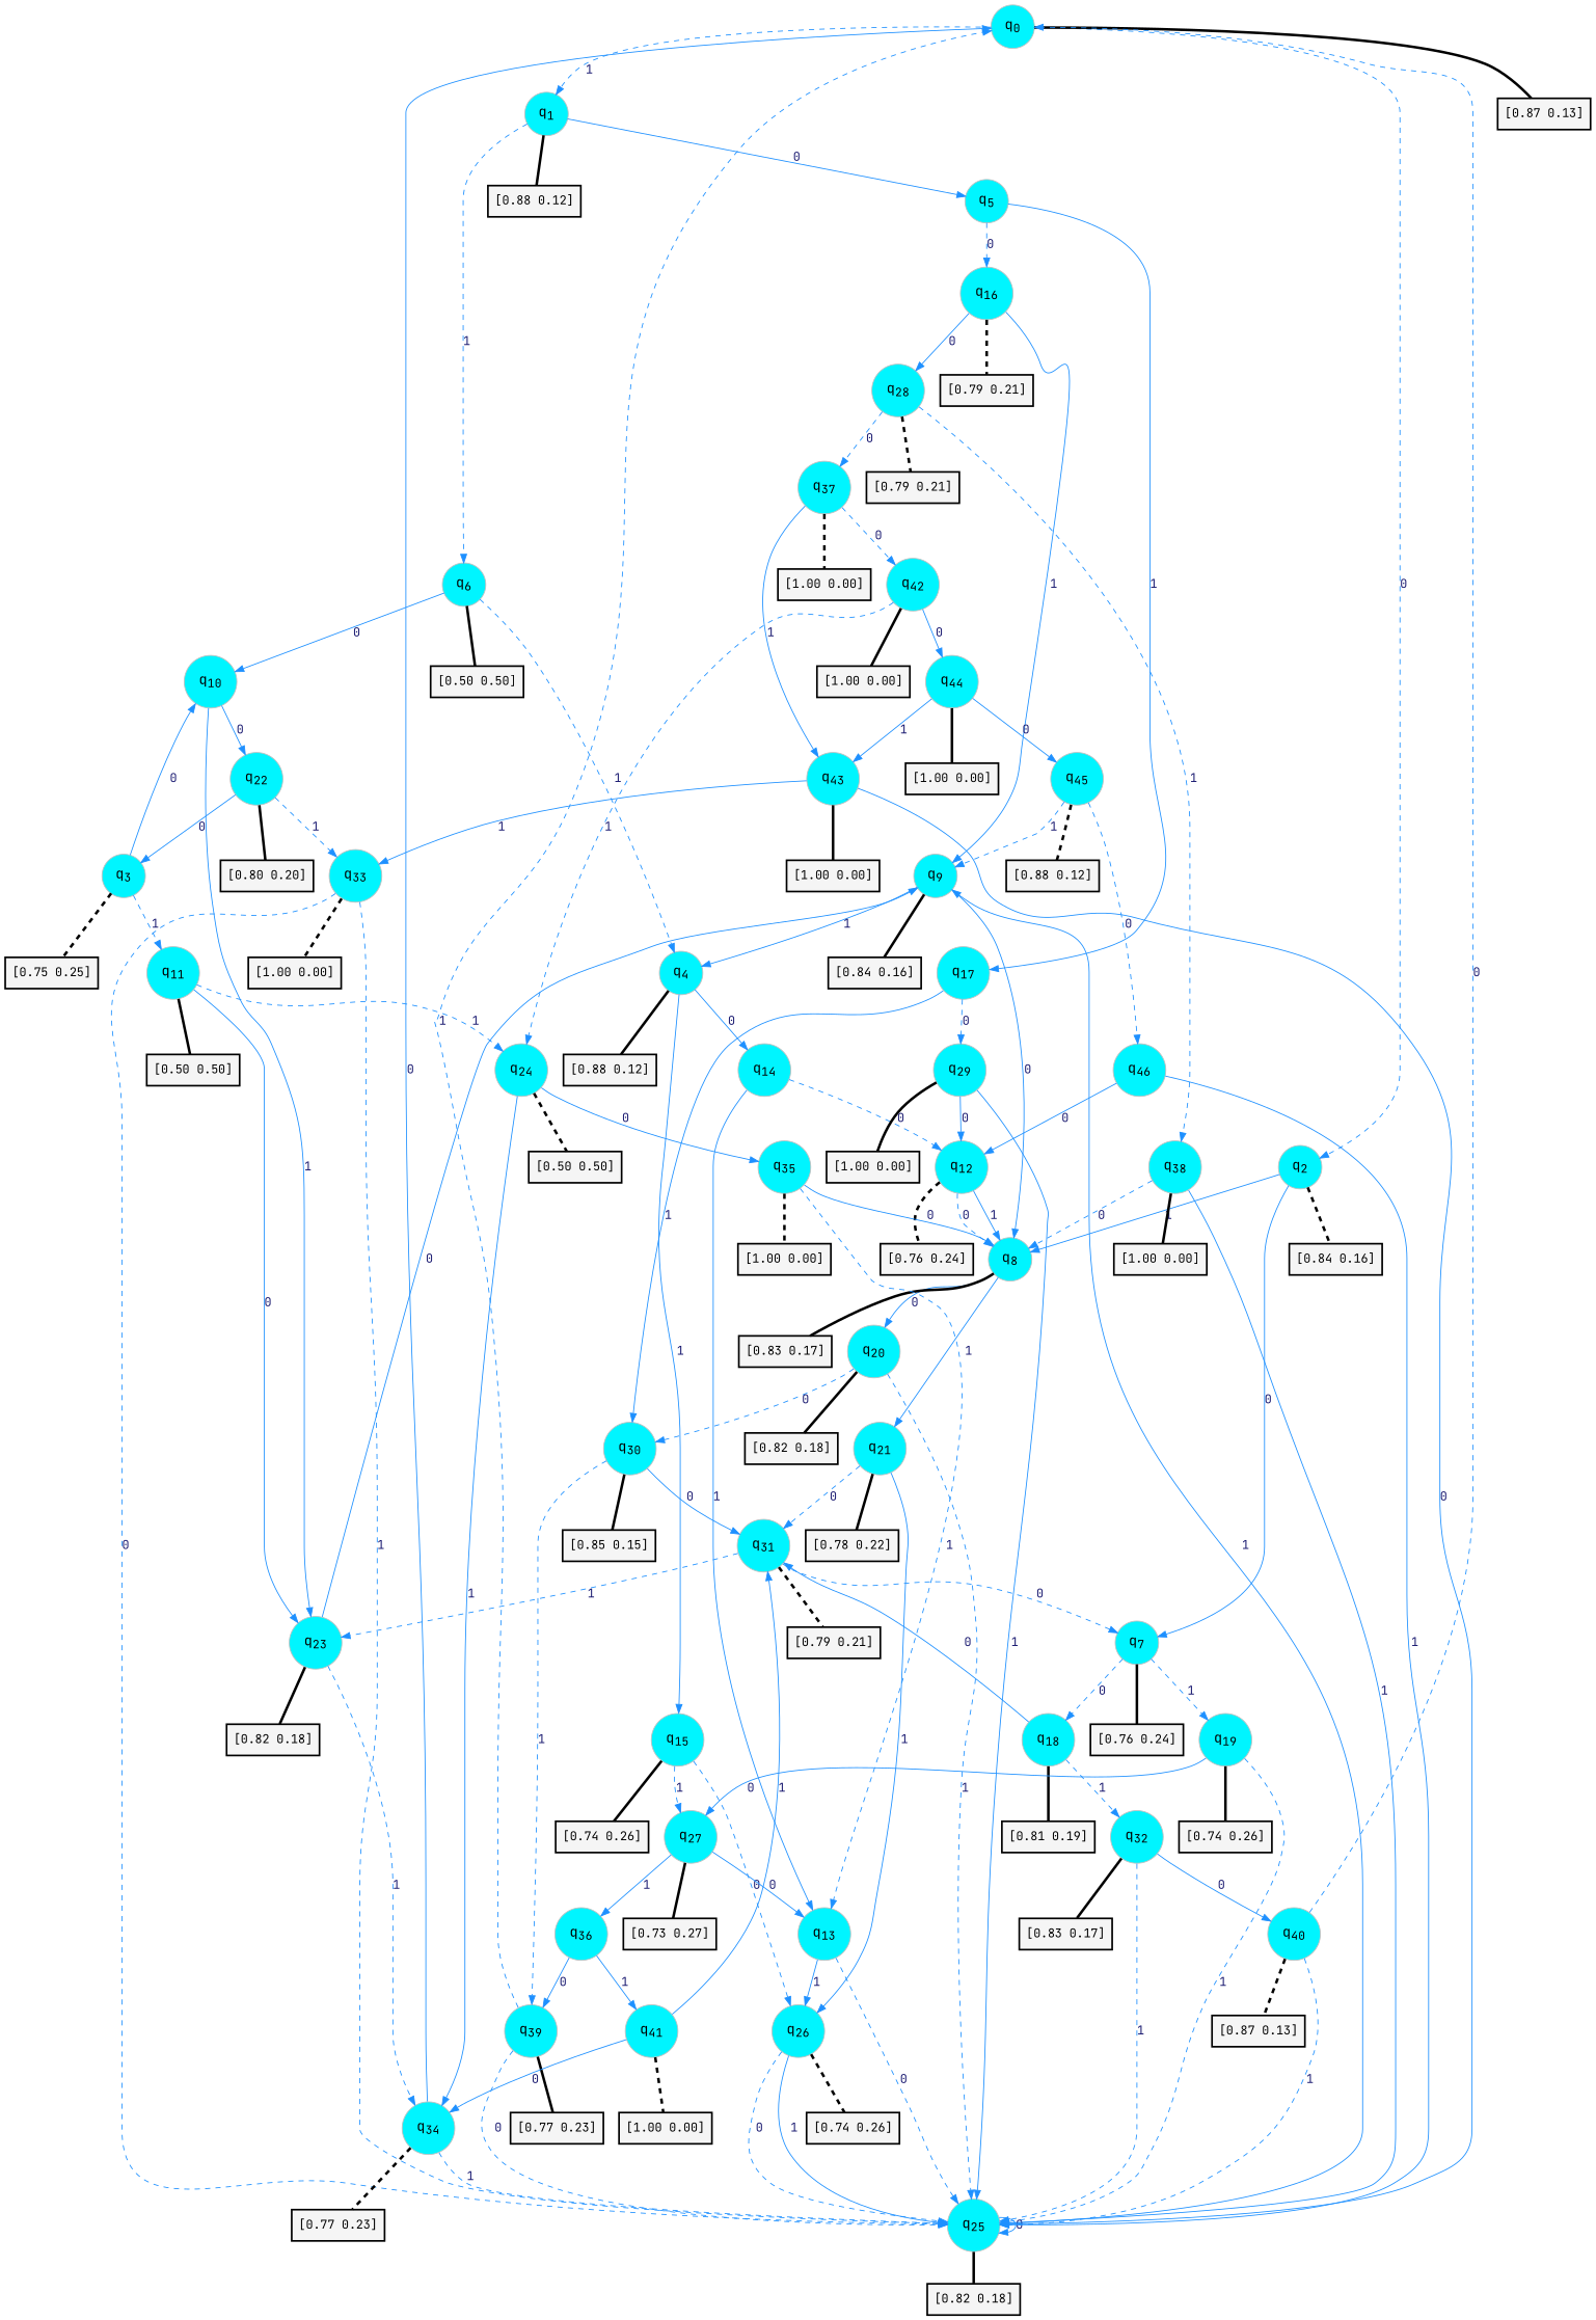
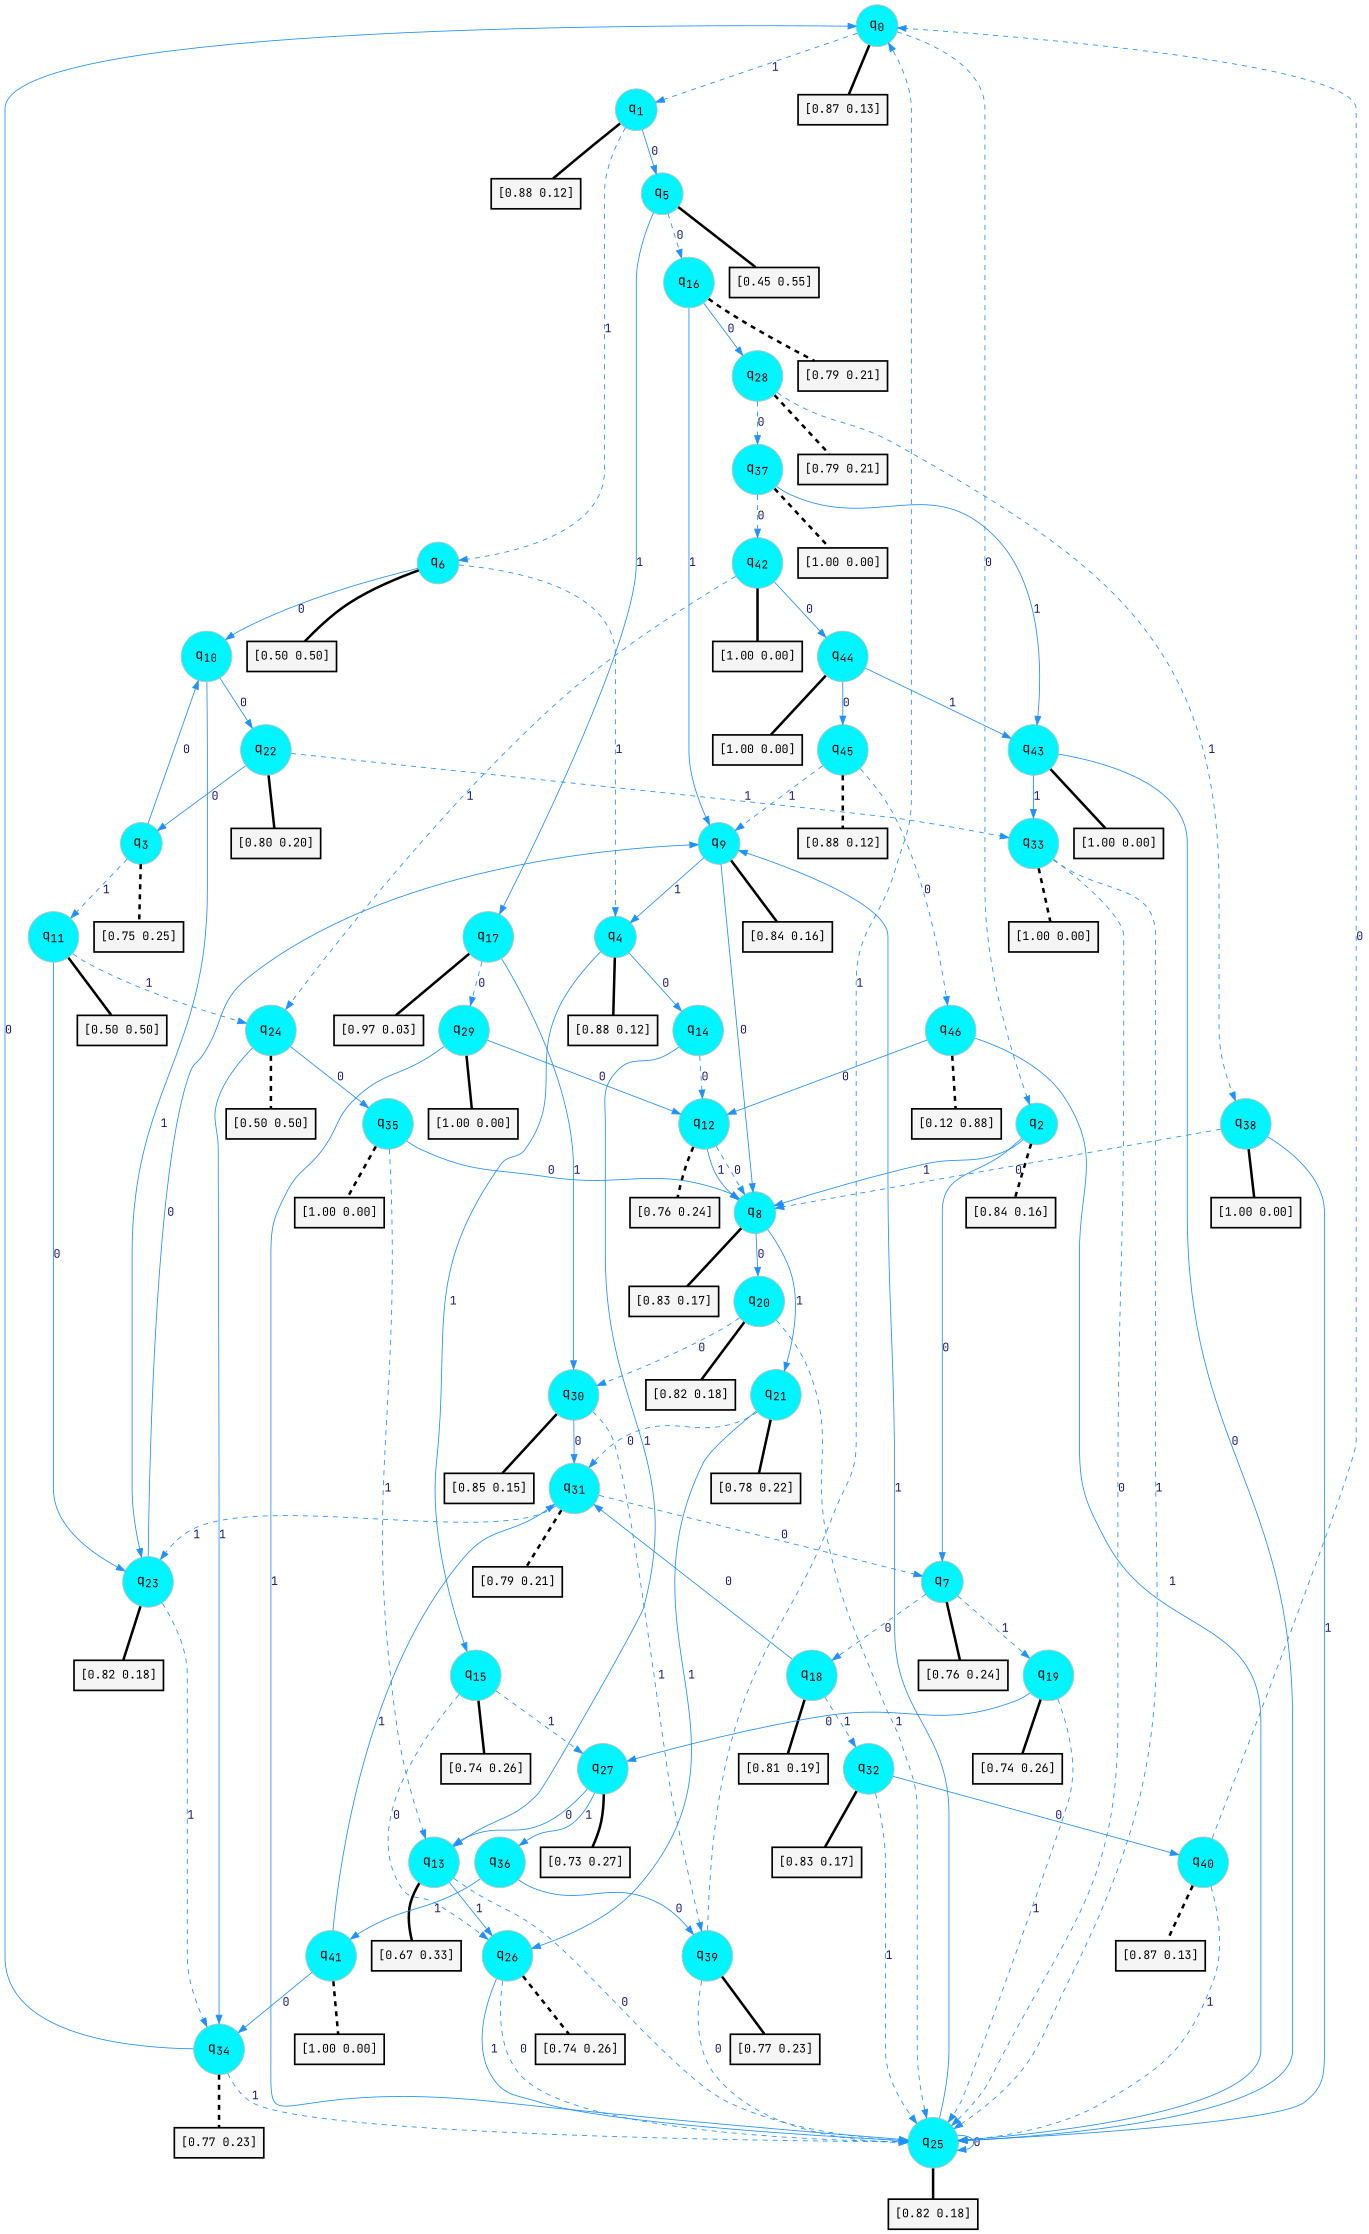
  digraph {
    fontname="JetBrains Mono"
    rankdir=TD
    node [color=gray fillcolor=turquoise1 fontcolor=black fontname="JetBrains Mono" fontsize=16 fontweight=bold shape=circle style=filled]
    edge [arrowsize=1 color=dodgerblue1 fontcolor=midnightblue fontname="JetBrains Mono" fontweight=bold penwidth=1 style=bold weight=20]
    n1 [label=<q<SUB>0</SUB>>]
    n2 [label=<q<SUB>1</SUB>>]
    n3 [label=<q<SUB>2</SUB>>]
    n4 [color=black fillcolor=whitesmoke fontsize=14 label="[0.87 0.13]" penwidth=2 shape=box]
    n5 [label=<q<SUB>5</SUB>>]
    n6 [label=<q<SUB>6</SUB>>]
    n7 [color=black fillcolor=whitesmoke fontsize=14 label="[0.88 0.12]" penwidth=2 shape=box]
    n8 [label=<q<SUB>7</SUB>>]
    n9 [label=<q<SUB>8</SUB>>]
    n10 [color=black fillcolor=whitesmoke fontsize=14 label="[0.84 0.16]" penwidth=2 shape=box]
    n11 [label=<q<SUB>16</SUB>>]
    n12 [label=<q<SUB>17</SUB>>]
+   n13 [color=black fillcolor=whitesmoke fontsize=14 label="[0.45 0.55]" penwidth=2 shape=box]
    n14 [label=<q<SUB>10</SUB>>]
    n15 [label=<q<SUB>4</SUB>>]
    n16 [color=black fillcolor=whitesmoke fontsize=14 label="[0.50 0.50]" penwidth=2 shape=box]
    n17 [label=<q<SUB>18</SUB>>]
    n18 [label=<q<SUB>19</SUB>>]
    n19 [color=black fillcolor=whitesmoke fontsize=14 label="[0.76 0.24]" penwidth=2 shape=box]
    n20 [label=<q<SUB>20</SUB>>]
    n21 [label=<q<SUB>21</SUB>>]
    n22 [color=black fillcolor=whitesmoke fontsize=14 label="[0.83 0.17]" penwidth=2 shape=box]
    n23 [label=<q<SUB>3</SUB>>]
    n24 [label=<q<SUB>11</SUB>>]
    n25 [color=black fillcolor=whitesmoke fontsize=14 label="[0.75 0.25]" penwidth=2 shape=box]
    n26 [label=<q<SUB>22</SUB>>]
    n27 [label=<q<SUB>23</SUB>>]
    n28 [label=<q<SUB>24</SUB>>]
    n29 [color=black fillcolor=whitesmoke fontsize=14 label="[0.50 0.50]" penwidth=2 shape=box]
    n30 [label=<q<SUB>14</SUB>>]
    n31 [label=<q<SUB>15</SUB>>]
    n32 [color=black fillcolor=whitesmoke fontsize=14 label="[0.88 0.12]" penwidth=2 shape=box]
    n33 [label=<q<SUB>12</SUB>>]
    n34 [label=<q<SUB>13</SUB>>]
    n35 [label=<q<SUB>26</SUB>>]
    n36 [label=<q<SUB>27</SUB>>]
    n37 [color=black fillcolor=whitesmoke fontsize=14 label="[0.74 0.26]" penwidth=2 shape=box]
    n38 [label=<q<SUB>9</SUB>>]
    n39 [label=<q<SUB>28</SUB>>]
    n40 [color=black fillcolor=whitesmoke fontsize=14 label="[0.79 0.21]" penwidth=2 shape=box]
    n41 [label=<q<SUB>29</SUB>>]
    n42 [label=<q<SUB>30</SUB>>]
+   n43 [color=black fillcolor=whitesmoke fontsize=14 label="[0.97 0.03]" penwidth=2 shape=box]
    n44 [label=<q<SUB>31</SUB>>]
    n45 [label=<q<SUB>32</SUB>>]
    n46 [color=black fillcolor=whitesmoke fontsize=14 label="[0.81 0.19]" penwidth=2 shape=box]
    n47 [label=<q<SUB>25</SUB>>]
    n48 [color=black fillcolor=whitesmoke fontsize=14 label="[0.74 0.26]" penwidth=2 shape=box]
    n49 [color=black fillcolor=whitesmoke fontsize=14 label="[0.82 0.18]" penwidth=2 shape=box]
    n50 [color=black fillcolor=whitesmoke fontsize=14 label="[0.78 0.22]" penwidth=2 shape=box]
    n51 [color=black fillcolor=whitesmoke fontsize=14 label="[0.84 0.16]" penwidth=2 shape=box]
    n52 [label=<q<SUB>33</SUB>>]
    n53 [color=black fillcolor=whitesmoke fontsize=14 label="[0.80 0.20]" penwidth=2 shape=box]
    n54 [label=<q<SUB>34</SUB>>]
    n55 [color=black fillcolor=whitesmoke fontsize=14 label="[0.82 0.18]" penwidth=2 shape=box]
    n56 [label=<q<SUB>35</SUB>>]
    n57 [color=black fillcolor=whitesmoke fontsize=14 label="[0.50 0.50]" penwidth=2 shape=box]
    n58 [color=black fillcolor=whitesmoke fontsize=14 label="[0.76 0.24]" penwidth=2 shape=box]
+   n59 [color=black fillcolor=whitesmoke fontsize=14 label="[0.67 0.33]" penwidth=2 shape=box]
    n60 [color=black fillcolor=whitesmoke fontsize=14 label="[0.82 0.18]" penwidth=2 shape=box]
    n61 [color=black fillcolor=whitesmoke fontsize=14 label="[0.74 0.26]" penwidth=2 shape=box]
    n62 [label=<q<SUB>36</SUB>>]
    n63 [color=black fillcolor=whitesmoke fontsize=14 label="[0.73 0.27]" penwidth=2 shape=box]
    n64 [label=<q<SUB>37</SUB>>]
    n65 [label=<q<SUB>38</SUB>>]
    n66 [color=black fillcolor=whitesmoke fontsize=14 label="[0.79 0.21]" penwidth=2 shape=box]
    n67 [color=black fillcolor=whitesmoke fontsize=14 label="[1.00 0.00]" penwidth=2 shape=box]
    n68 [label=<q<SUB>39</SUB>>]
    n69 [color=black fillcolor=whitesmoke fontsize=14 label="[0.85 0.15]" penwidth=2 shape=box]
    n70 [color=black fillcolor=whitesmoke fontsize=14 label="[0.79 0.21]" penwidth=2 shape=box]
    n71 [label=<q<SUB>40</SUB>>]
    n72 [color=black fillcolor=whitesmoke fontsize=14 label="[0.83 0.17]" penwidth=2 shape=box]
    n73 [color=black fillcolor=whitesmoke fontsize=14 label="[1.00 0.00]" penwidth=2 shape=box]
    n74 [color=black fillcolor=whitesmoke fontsize=14 label="[0.77 0.23]" penwidth=2 shape=box]
    n75 [color=black fillcolor=whitesmoke fontsize=14 label="[1.00 0.00]" penwidth=2 shape=box]
    n76 [label=<q<SUB>41</SUB>>]
    n77 [label=<q<SUB>42</SUB>>]
    n78 [label=<q<SUB>43</SUB>>]
    n79 [color=black fillcolor=whitesmoke fontsize=14 label="[1.00 0.00]" penwidth=2 shape=box]
    n80 [color=black fillcolor=whitesmoke fontsize=14 label="[1.00 0.00]" penwidth=2 shape=box]
    n81 [color=black fillcolor=whitesmoke fontsize=14 label="[0.77 0.23]" penwidth=2 shape=box]
    n82 [color=black fillcolor=whitesmoke fontsize=14 label="[0.87 0.13]" penwidth=2 shape=box]
    n83 [color=black fillcolor=whitesmoke fontsize=14 label="[1.00 0.00]" penwidth=2 shape=box]
    n84 [label=<q<SUB>44</SUB>>]
    n85 [color=black fillcolor=whitesmoke fontsize=14 label="[1.00 0.00]" penwidth=2 shape=box]
    n86 [color=black fillcolor=whitesmoke fontsize=14 label="[1.00 0.00]" penwidth=2 shape=box]
    n87 [label=<q<SUB>45</SUB>>]
    n88 [color=black fillcolor=whitesmoke fontsize=14 label="[1.00 0.00]" penwidth=2 shape=box]
    n89 [label=<q<SUB>46</SUB>>]
    n90 [color=black fillcolor=whitesmoke fontsize=14 label="[0.88 0.12]" penwidth=2 shape=box]
+   n91 [color=black fillcolor=whitesmoke fontsize=14 label="[0.12 0.88]" penwidth=2 shape=box]
    n1 -> n2 [label=1 style=dashed]
    n1 -> n3 [label=0 style=dashed]
    n1 -> n4 [arrowhead=none color=black penwidth=3]
    n2 -> n5 [label=0]
    n2 -> n6 [label=1 style=dashed]
    n2 -> n7 [arrowhead=none color=black penwidth=3]
    n3 -> n8 [label=0]
    n3 -> n9 [label=1]
    n3 -> n10 [arrowhead=none color=black penwidth=3 style=dashed]
    n5 -> n11 [label=0 style=dashed]
    n5 -> n12 [label=1]
+   n5 -> n13 [arrowhead=none color=black penwidth=3]
    n6 -> n14 [label=0]
    n6 -> n15 [label=1 style=dashed]
    n6 -> n16 [arrowhead=none color=black penwidth=3]
    n8 -> n17 [label=0 style=dashed]
    n8 -> n18 [label=1 style=dashed]
    n8 -> n19 [arrowhead=none color=black penwidth=3]
    n9 -> n20 [label=0]
    n9 -> n21 [label=1]
    n9 -> n22 [arrowhead=none color=black penwidth=3]
    n11 -> n38 [label=1]
    n11 -> n39 [label=0]
    n11 -> n40 [arrowhead=none color=black penwidth=3 style=dashed]
    n12 -> n41 [label=0 style=dashed]
    n12 -> n42 [label=1]
+   n12 -> n43 [arrowhead=none color=black penwidth=3]
    n14 -> n26 [label=0]
    n14 -> n27 [label=1]
    n15 -> n30 [label=0]
    n15 -> n31 [label=1]
    n15 -> n32 [arrowhead=none color=black penwidth=3]
    n17 -> n44 [label=0]
    n17 -> n45 [label=1 style=dashed]
    n17 -> n46 [arrowhead=none color=black penwidth=3]
    n18 -> n36 [label=0]
    n18 -> n47 [label=1 style=dashed]
    n18 -> n48 [arrowhead=none color=black penwidth=3]
    n20 -> n42 [label=0 style=dashed]
    n20 -> n47 [label=1 style=dashed]
    n20 -> n49 [arrowhead=none color=black penwidth=3]
    n21 -> n35 [label=1]
    n21 -> n44 [label=0 style=dashed]
    n21 -> n50 [arrowhead=none color=black penwidth=3]
    n23 -> n14 [label=0]
    n23 -> n24 [label=1 style=dashed]
    n23 -> n25 [arrowhead=none color=black penwidth=3 style=dashed]
    n24 -> n27 [label=0]
    n24 -> n28 [label=1 style=dashed]
    n24 -> n29 [arrowhead=none color=black penwidth=3]
    n26 -> n23 [label=0]
    n26 -> n52 [label=1 style=dashed]
    n26 -> n53 [arrowhead=none color=black penwidth=3]
    n27 -> n38 [label=0]
    n27 -> n54 [label=1 style=dashed]
    n27 -> n55 [arrowhead=none color=black penwidth=3]
    n28 -> n54 [label=1]
    n28 -> n56 [label=0]
    n28 -> n57 [arrowhead=none color=black penwidth=3 style=dashed]
    n30 -> n33 [label=0 style=dashed]
    n30 -> n34 [label=1]
    n31 -> n35 [label=0 style=dashed]
    n31 -> n36 [label=1 style=dashed]
    n31 -> n37 [arrowhead=none color=black penwidth=3]
    n33 -> n9 [label=0 style=dashed]
    n33 -> n9 [label=1]
    n33 -> n58 [arrowhead=none color=black penwidth=3 style=dashed]
    n34 -> n35 [label=1]
    n34 -> n47 [label=0 style=dashed]
+   n34 -> n59 [arrowhead=none color=black penwidth=3]
    n35 -> n47 [label=0 style=dashed]
    n35 -> n47 [label=1]
    n35 -> n61 [arrowhead=none color=black penwidth=3 style=dashed]
    n36 -> n34 [label=0]
    n36 -> n62 [label=1]
    n36 -> n63 [arrowhead=none color=black penwidth=3]
    n38 -> n9 [label=0]
    n38 -> n15 [label=1]
    n38 -> n51 [arrowhead=none color=black penwidth=3]
    n39 -> n64 [label=0 style=dashed]
    n39 -> n65 [label=1 style=dashed]
    n39 -> n66 [arrowhead=none color=black penwidth=3 style=dashed]
    n41 -> n33 [label=0]
    n41 -> n47 [label=1]
    n41 -> n67 [arrowhead=none color=black penwidth=3]
    n42 -> n44 [label=0]
    n42 -> n68 [label=1 style=dashed]
    n42 -> n69 [arrowhead=none color=black penwidth=3]
    n44 -> n8 [label=0 style=dashed]
    n44 -> n27 [label=1 style=dashed]
    n44 -> n70 [arrowhead=none color=black penwidth=3 style=dashed]
    n45 -> n47 [label=1 style=dashed]
    n45 -> n71 [label=0]
    n45 -> n72 [arrowhead=none color=black penwidth=3]
    n47 -> n38 [label=1]
    n47 -> n47 [label=0]
    n47 -> n60 [arrowhead=none color=black penwidth=3]
    n52 -> n47 [label=0 style=dashed]
    n52 -> n47 [label=1 style=dashed]
    n52 -> n73 [arrowhead=none color=black penwidth=3 style=dashed]
    n54 -> n1 [label=0]
    n54 -> n47 [label=1 style=dashed]
    n54 -> n74 [arrowhead=none color=black penwidth=3 style=dashed]
    n56 -> n9 [label=0]
    n56 -> n34 [label=1 style=dashed]
    n56 -> n75 [arrowhead=none color=black penwidth=3 style=dashed]
    n62 -> n68 [label=0]
    n62 -> n76 [label=1]
    n64 -> n77 [label=0 style=dashed]
    n64 -> n78 [label=1]
    n64 -> n79 [arrowhead=none color=black penwidth=3 style=dashed]
    n65 -> n9 [label=0 style=dashed]
    n65 -> n47 [label=1]
    n65 -> n80 [arrowhead=none color=black penwidth=3]
    n68 -> n1 [label=1 style=dashed]
    n68 -> n47 [label=0 style=dashed]
    n68 -> n81 [arrowhead=none color=black penwidth=3]
    n71 -> n1 [label=0 style=dashed]
    n71 -> n47 [label=1 style=dashed]
    n71 -> n82 [arrowhead=none color=black penwidth=3 style=dashed]
    n76 -> n44 [label=1]
    n76 -> n54 [label=0]
    n76 -> n83 [arrowhead=none color=black penwidth=3 style=dashed]
    n77 -> n28 [label=1 style=dashed]
    n77 -> n84 [label=0]
    n77 -> n85 [arrowhead=none color=black penwidth=3]
    n78 -> n47 [label=0]
    n78 -> n52 [label=1]
    n78 -> n86 [arrowhead=none color=black penwidth=3]
    n84 -> n78 [label=1]
    n84 -> n87 [label=0]
    n84 -> n88 [arrowhead=none color=black penwidth=3]
    n87 -> n38 [label=1 style=dashed]
    n87 -> n89 [label=0 style=dashed]
    n87 -> n90 [arrowhead=none color=black penwidth=3 style=dashed]
    n89 -> n33 [label=0]
    n89 -> n47 [label=1]
+   n89 -> n91 [arrowhead=none color=black penwidth=3 style=dashed]
  }
